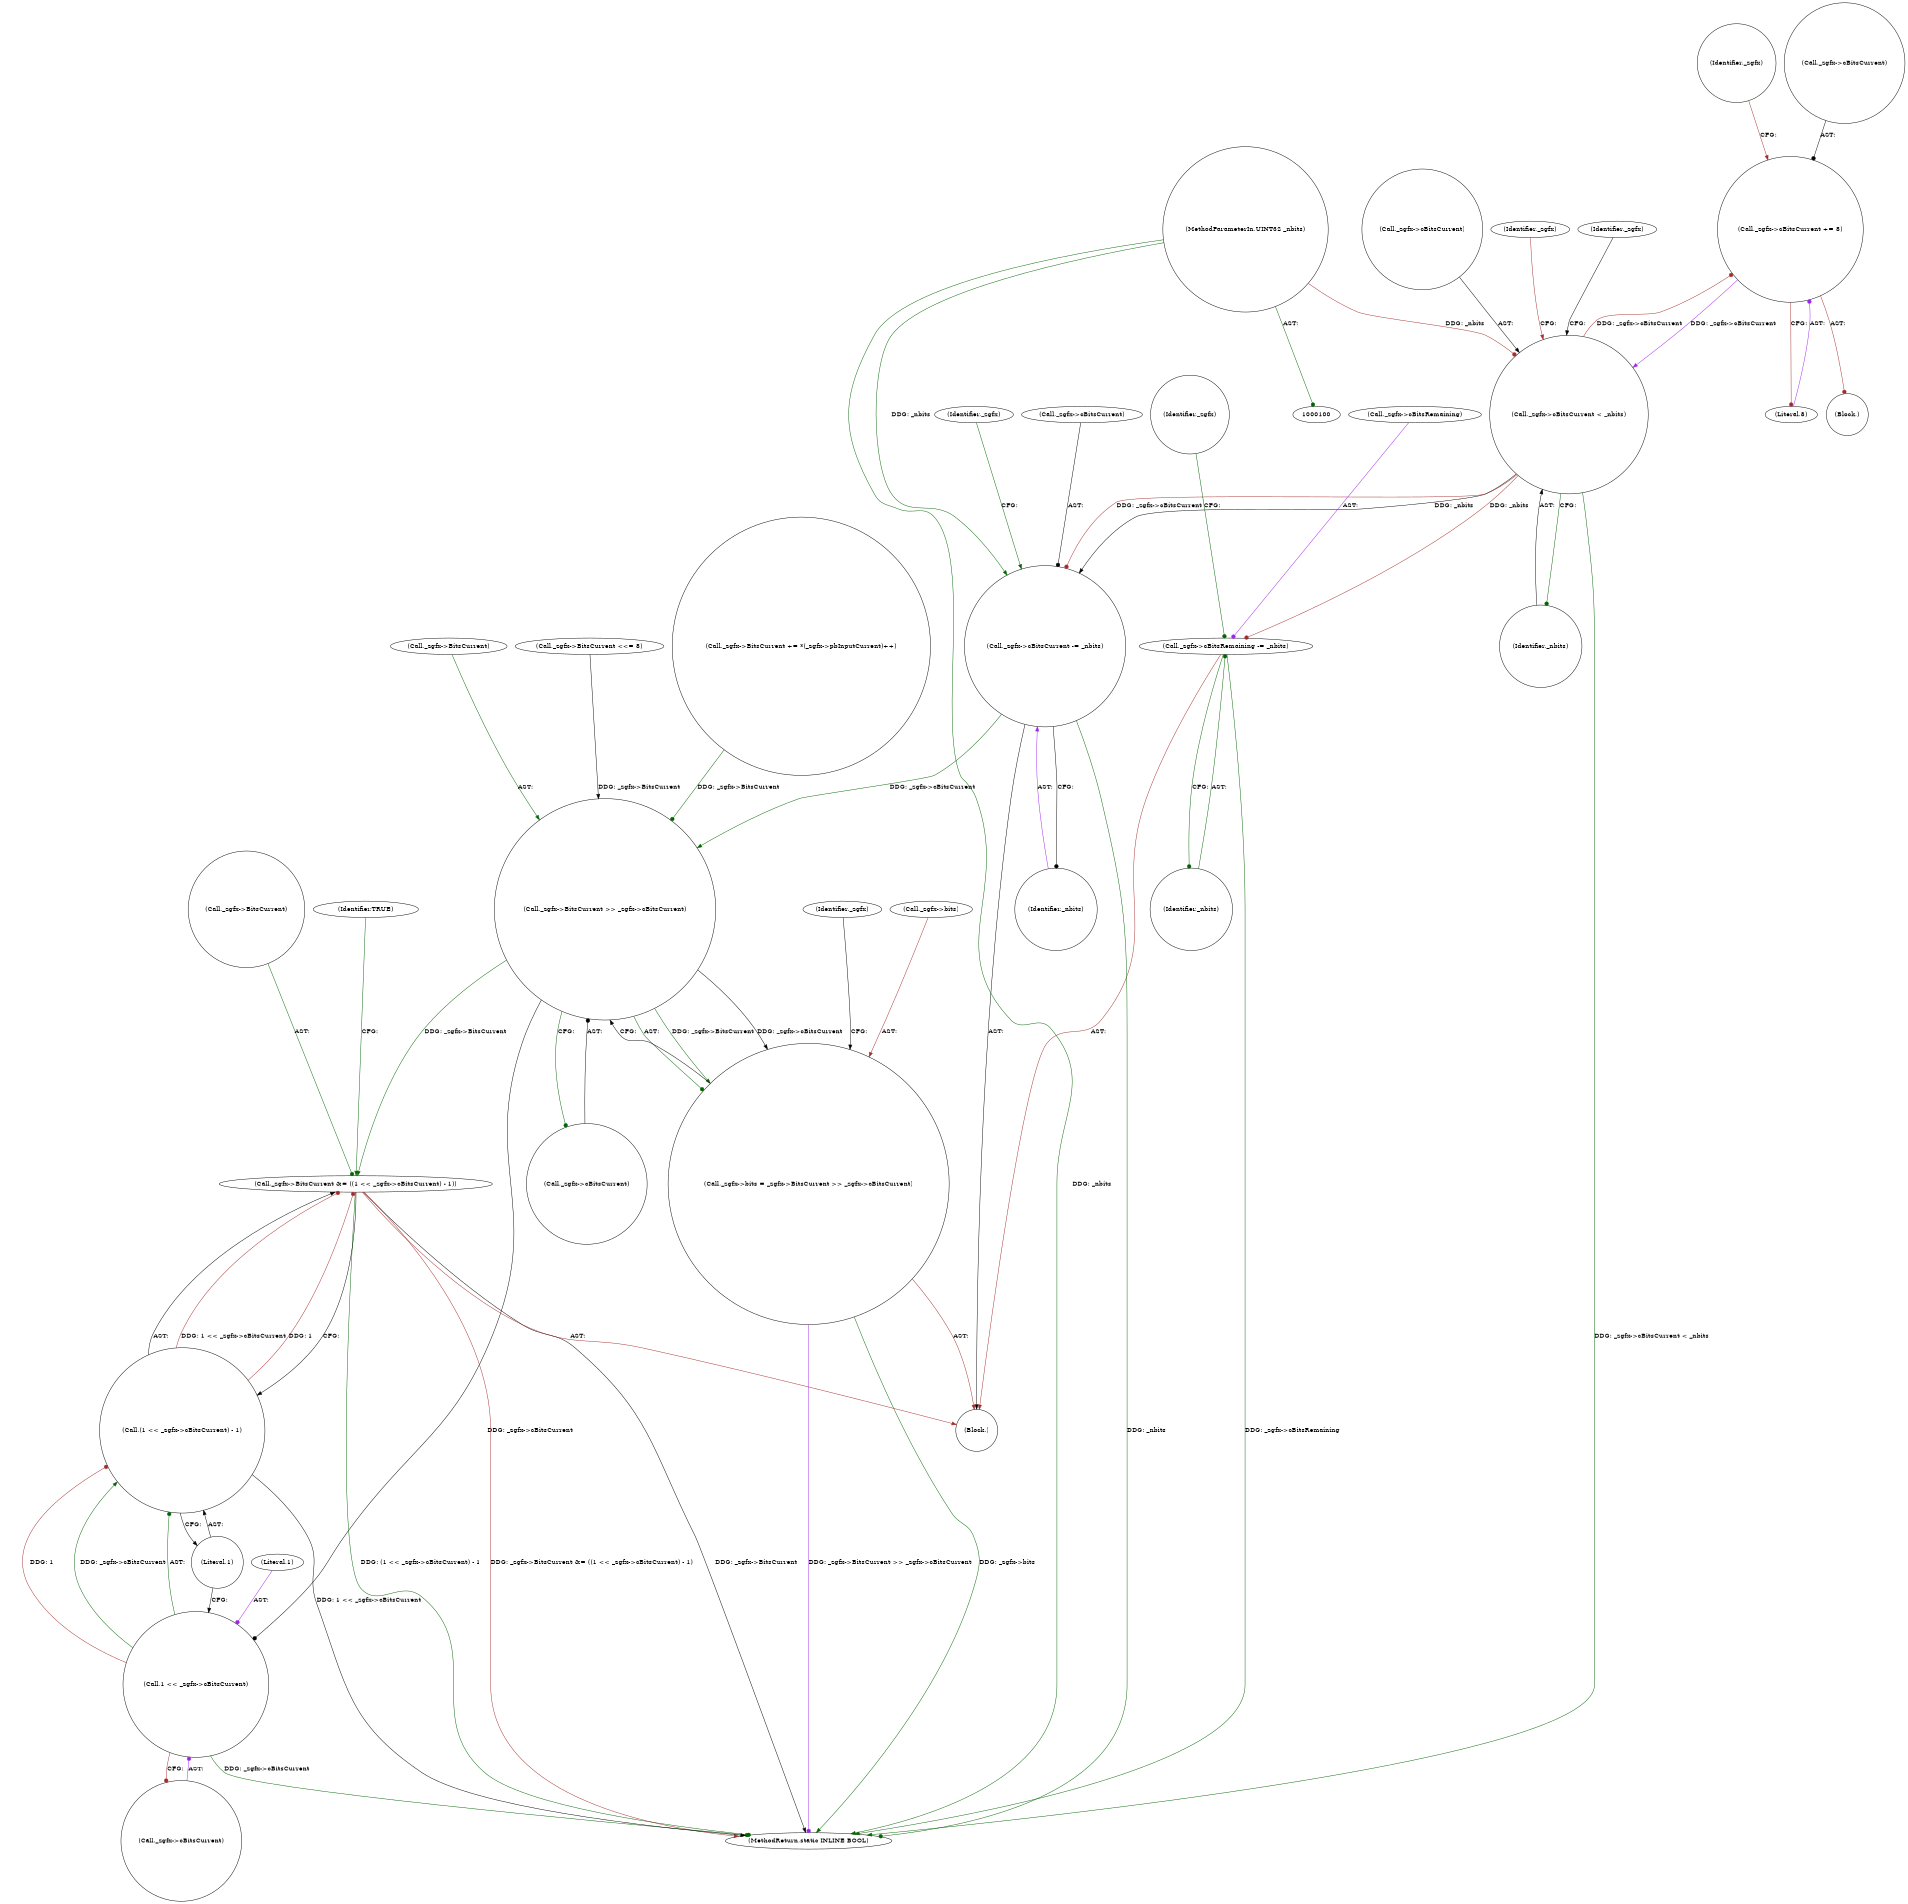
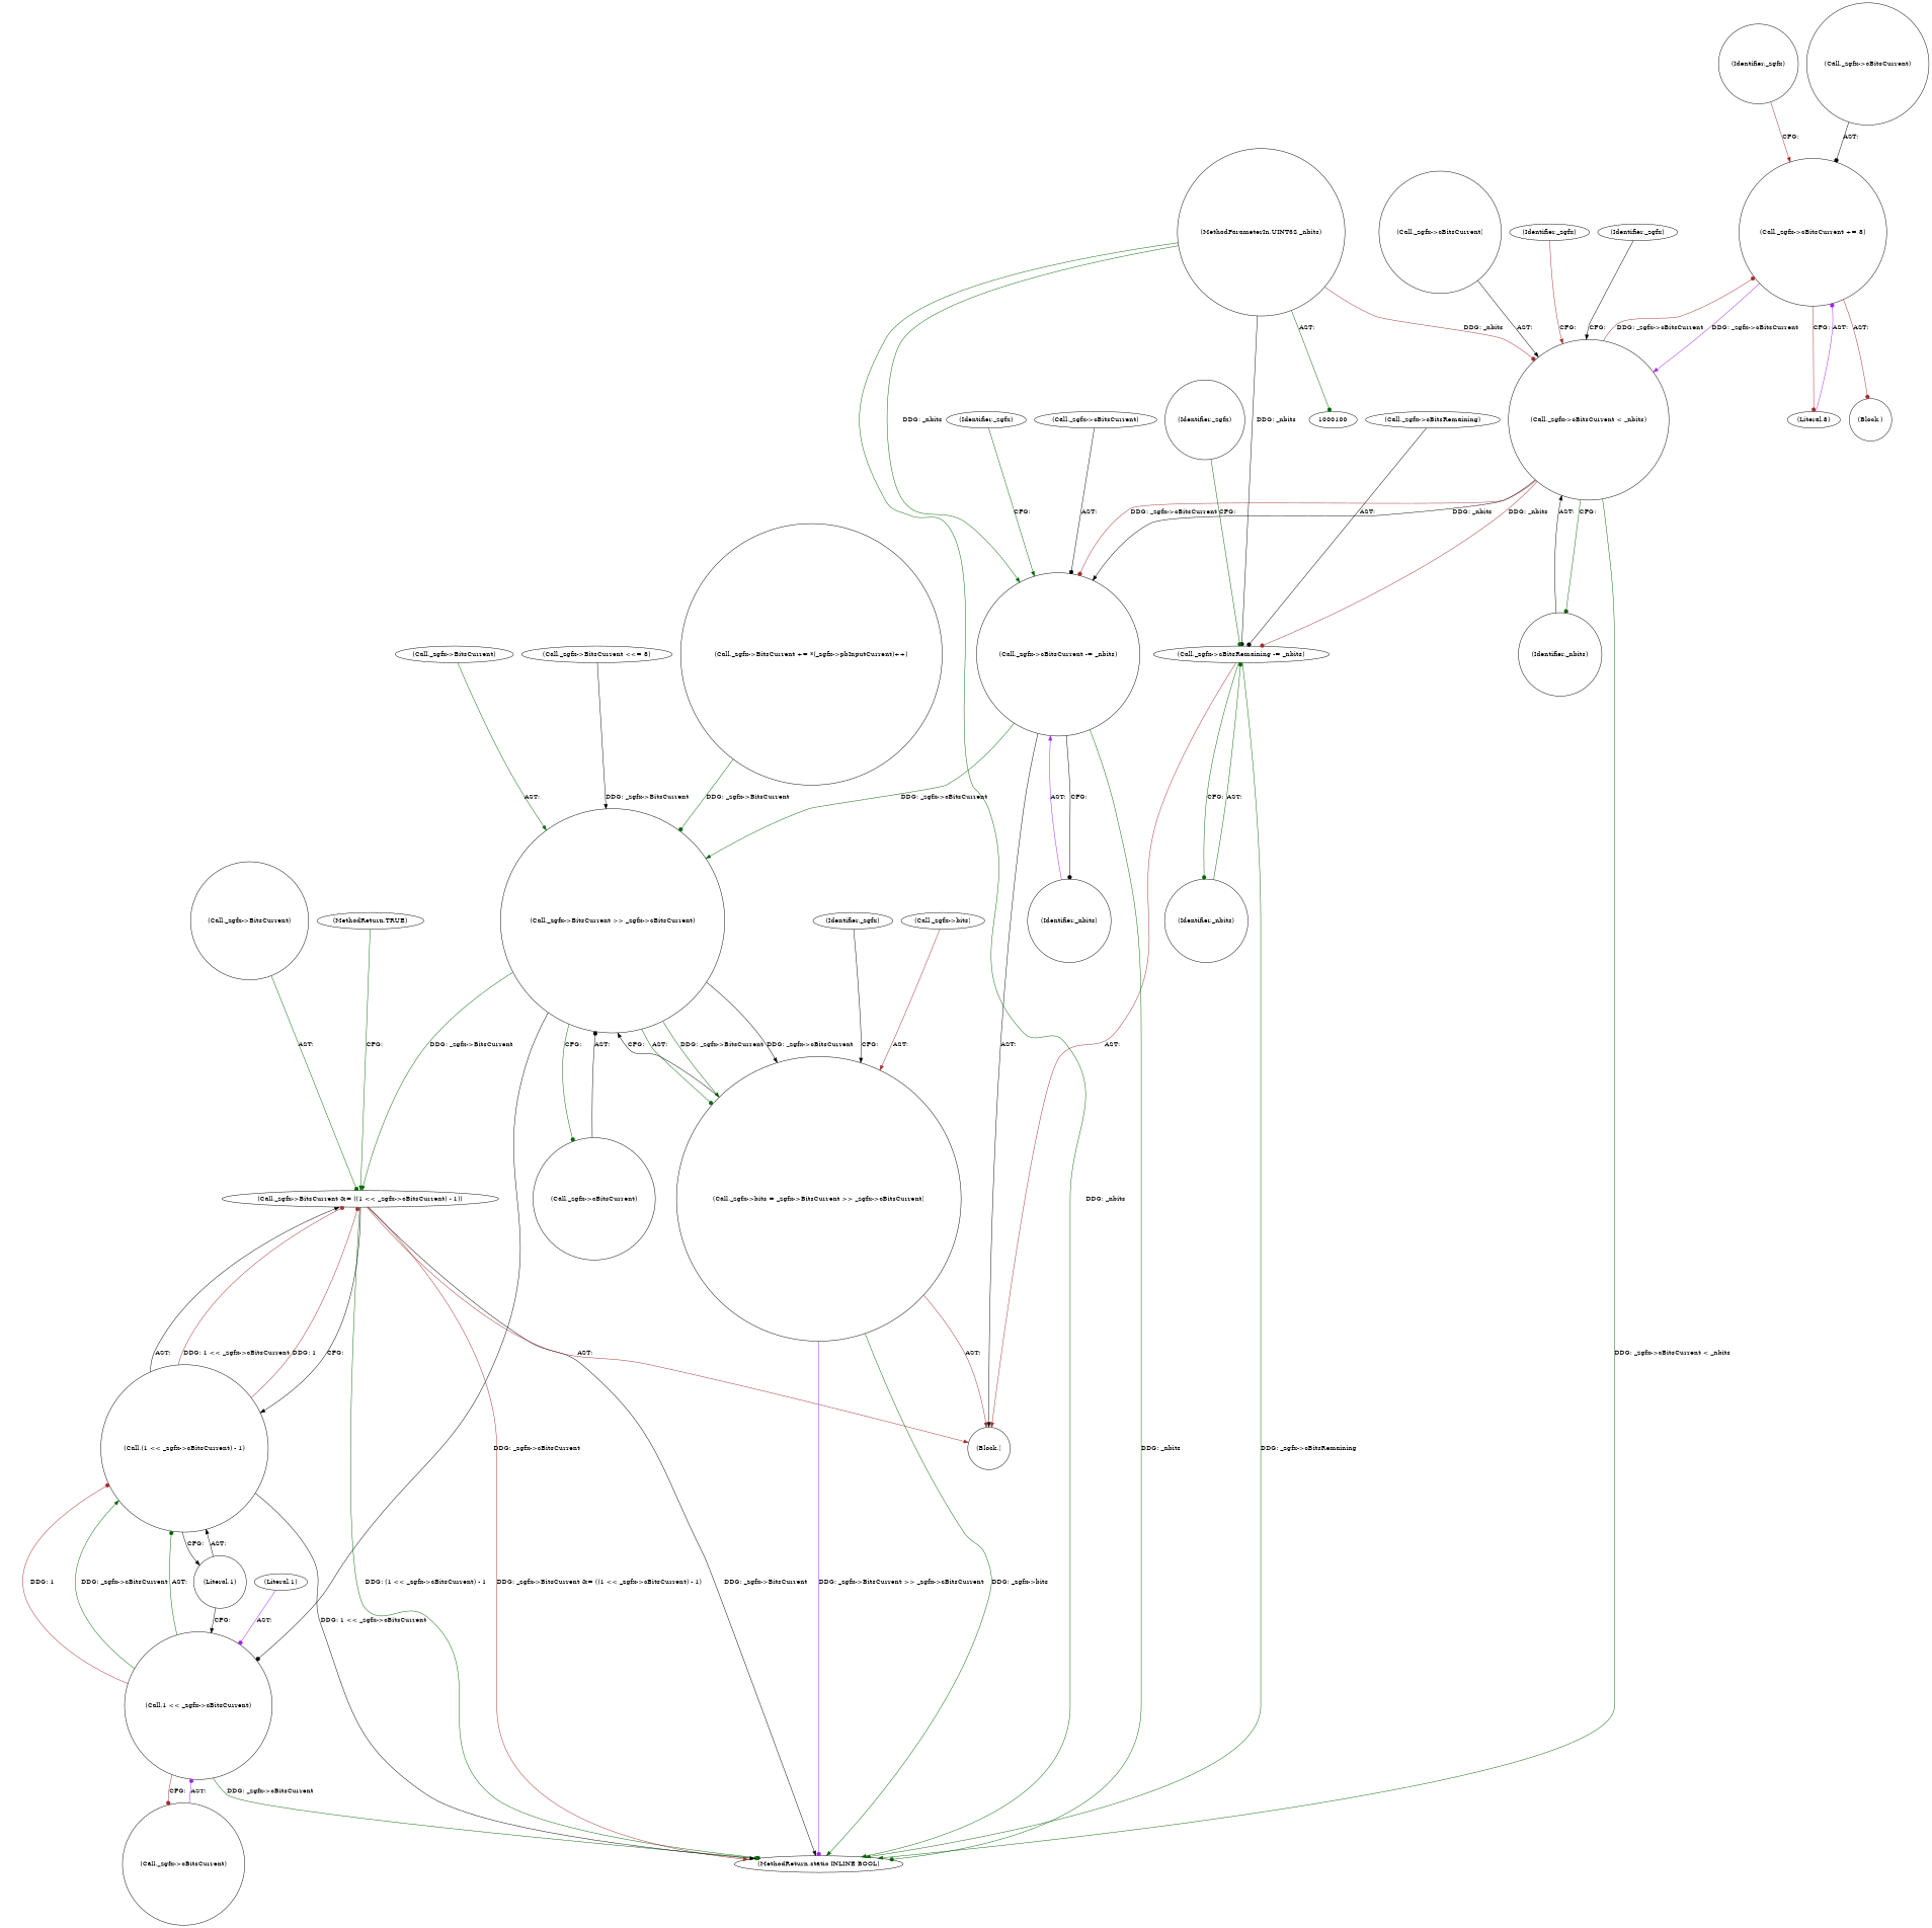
  digraph {
    node [shape=circle]
    edge [arrowhead=normal color=darkgreen]
    n1 [label="(Call,_zgfx->cBitsCurrent += 8)"]
    n2 [label="(Call,_zgfx->cBitsCurrent < _nbits)"]
    n3 [label="(Literal,8)" shape=ellipse]
    n4 [label="(Block,)"]
    n5 [label="(Call,_zgfx->cBitsRemaining -= _nbits)" shape=ellipse]
    n6 [label="(Call,_zgfx->cBitsCurrent -= _nbits)"]
    n7 [label="(Identifier,_nbits)"]
    n8 [label="(MethodReturn,static INLINE BOOL)" shape=ellipse]
    n9 [label="(Identifier,_nbits)"]
    n10 [label="(Block,)"]
    n11 [label="(Call,_zgfx->BitsCurrent >> _zgfx->cBitsCurrent)"]
    n12 [label="(Identifier,_nbits)"]
    n13 [label="(MethodParameterIn,UINT32 _nbits)"]
    1000100 [shape=ellipse]
    n15 [label="(Call,_zgfx->bits = _zgfx->BitsCurrent >> _zgfx->cBitsCurrent)"]
    n16 [label="(Call,_zgfx->BitsCurrent &= ((1 << _zgfx->cBitsCurrent) - 1))" shape=ellipse]
    n17 [label="(Call,1 << _zgfx->cBitsCurrent)"]
    n18 [label="(Call,_zgfx->cBitsCurrent)"]
    n19 [label="(Call,(1 << _zgfx->cBitsCurrent) - 1)"]
    n20 [label="(Call,_zgfx->cBitsCurrent)"]
    n21 [label="(Literal,1)"]
    n22 [label="(Call,_zgfx->BitsCurrent <<= 8)" shape=ellipse]
    n23 [label="(Call,_zgfx->cBitsCurrent)"]
    n24 [label="(Identifier,_zgfx)" shape=ellipse]
    n25 [label="(Literal,1)" shape=ellipse]
    n26 [label="(Call,_zgfx->cBitsRemaining)" shape=ellipse]
    n27 [label="(Identifier,_zgfx)" shape=ellipse]
    n28 [label="(Identifier,_zgfx)" shape=ellipse]
    n29 [label="(Call,_zgfx->BitsCurrent += *(_zgfx->pbInputCurrent)++)"]
-   n30 [label="(Identifier,TRUE)" shape=ellipse]
+   n30 [label="(MethodReturn,TRUE)" shape=ellipse]
    n31 [label="(Identifier,_zgfx)"]
    n32 [label="(Identifier,_zgfx)"]
    n33 [label="(Call,_zgfx->BitsCurrent)"]
    n34 [label="(Call,_zgfx->cBitsCurrent)" shape=ellipse]
    n35 [label="(Call,_zgfx->BitsCurrent)" shape=ellipse]
    n36 [label="(Call,_zgfx->cBitsCurrent)"]
    n37 [label="(Identifier,_zgfx)" shape=ellipse]
    n38 [label="(Call,_zgfx->bits)" shape=ellipse]
    n1 -> n2 [color=purple label="DDG: _zgfx->cBitsCurrent"]
    n1 -> n3 [arrowhead=dot color=brown label="CFG: "]
    n1 -> n4 [arrowhead=dot color=brown label="AST: "]
    n2 -> n1 [arrowhead=dot color=brown label="DDG: _zgfx->cBitsCurrent"]
    n2 -> n5 [arrowhead=dot color=brown label="DDG: _nbits"]
    n2 -> n6 [color=black label="DDG: _nbits"]
    n2 -> n6 [arrowhead=dot color=brown label="DDG: _zgfx->cBitsCurrent"]
    n2 -> n7 [arrowhead=dot label="CFG: "]
    n2 -> n8 [label="DDG: _zgfx->cBitsCurrent < _nbits"]
    n3 -> n1 [arrowhead=dot color=purple label="AST: "]
    n5 -> n8 [label="DDG: _zgfx->cBitsRemaining"]
    n5 -> n9 [arrowhead=dot label="CFG: "]
    n5 -> n10 [color=brown label="AST: "]
    n6 -> n8 [arrowhead=dot label="DDG: _nbits"]
    n6 -> n10 [color=black label="AST: "]
    n6 -> n11 [label="DDG: _zgfx->cBitsCurrent"]
    n6 -> n12 [arrowhead=dot color=black label="CFG: "]
    n7 -> n2 [color=black label="AST: "]
    n9 -> n5 [arrowhead=dot label="AST: "]
    n11 -> n15 [arrowhead=dot label="AST: "]
    n11 -> n15 [label="DDG: _zgfx->BitsCurrent"]
    n11 -> n15 [color=black label="DDG: _zgfx->cBitsCurrent"]
    n11 -> n16 [label="DDG: _zgfx->BitsCurrent"]
    n11 -> n17 [arrowhead=dot color=black label="DDG: _zgfx->cBitsCurrent"]
    n11 -> n18 [arrowhead=dot label="CFG: "]
    n12 -> n6 [color=purple label="AST: "]
    n13 -> n2 [arrowhead=dot color=brown label="DDG: _nbits"]
+   n13 -> n5 [arrowhead=dot color=black label="DDG: _nbits"]
    n13 -> n6 [label="DDG: _nbits"]
    n13 -> n8 [label="DDG: _nbits"]
    n13 -> 1000100 [arrowhead=dot label="AST: "]
    n15 -> n8 [arrowhead=dot color=purple label="DDG: _zgfx->BitsCurrent >> _zgfx->cBitsCurrent"]
    n15 -> n8 [label="DDG: _zgfx->bits"]
    n15 -> n10 [color=brown label="AST: "]
    n15 -> n11 [color=black label="CFG: "]
    n16 -> n8 [color=black label="DDG: _zgfx->BitsCurrent"]
    n16 -> n8 [arrowhead=dot label="DDG: (1 << _zgfx->cBitsCurrent) - 1"]
    n16 -> n8 [color=brown label="DDG: _zgfx->BitsCurrent &= ((1 << _zgfx->cBitsCurrent) - 1)"]
    n16 -> n10 [color=brown label="AST: "]
    n16 -> n19 [color=black label="CFG: "]
    n17 -> n8 [arrowhead=dot label="DDG: _zgfx->cBitsCurrent"]
    n17 -> n19 [arrowhead=dot label="AST: "]
    n17 -> n19 [arrowhead=dot color=brown label="DDG: 1"]
    n17 -> n19 [label="DDG: _zgfx->cBitsCurrent"]
    n17 -> n20 [arrowhead=dot color=brown label="CFG: "]
    n18 -> n11 [arrowhead=dot color=black label="AST: "]
    n19 -> n8 [color=black label="DDG: 1 << _zgfx->cBitsCurrent"]
    n19 -> n16 [color=black label="AST: "]
    n19 -> n16 [arrowhead=dot color=brown label="DDG: 1 << _zgfx->cBitsCurrent"]
    n19 -> n16 [arrowhead=dot color=brown label="DDG: 1"]
    n19 -> n21 [color=black label="CFG: "]
    n20 -> n17 [arrowhead=dot color=purple label="AST: "]
    n21 -> n17 [color=black label="CFG: "]
    n21 -> n19 [color=black label="AST: "]
    n22 -> n11 [color=black label="DDG: _zgfx->BitsCurrent"]
    n23 -> n2 [color=black label="AST: "]
    n24 -> n2 [color=brown label="CFG: "]
    n25 -> n17 [arrowhead=dot color=purple label="AST: "]
-   n26 -> n5 [arrowhead=dot color=purple label="AST: "]
+   n26 -> n5 [arrowhead=dot color=black label="AST: "]
    n27 -> n15 [color=black label="CFG: "]
    n28 -> n2 [color=black label="CFG: "]
    n29 -> n11 [arrowhead=dot label="DDG: _zgfx->BitsCurrent"]
    n30 -> n16 [label="CFG: "]
    n31 -> n5 [arrowhead=dot label="CFG: "]
    n32 -> n1 [color=brown label="CFG: "]
    n33 -> n16 [arrowhead=dot label="AST: "]
    n34 -> n6 [arrowhead=dot color=black label="AST: "]
    n35 -> n11 [label="AST: "]
    n36 -> n1 [arrowhead=dot color=black label="AST: "]
    n37 -> n6 [label="CFG: "]
    n38 -> n15 [color=brown label="AST: "]
  }
